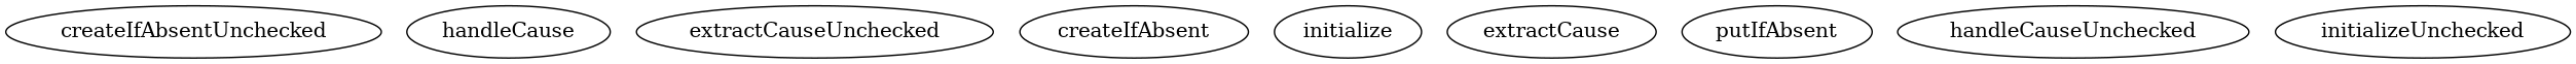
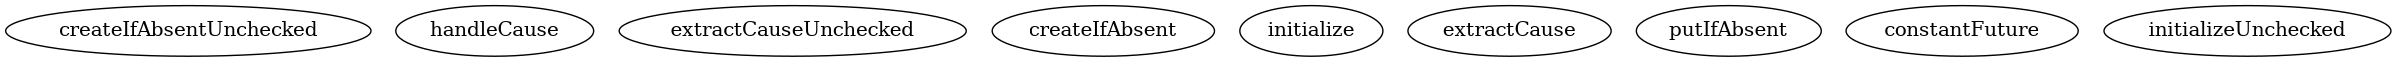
  digraph {
    createIfAbsentUnchecked
    handleCause
    extractCauseUnchecked
    createIfAbsent
    initialize
    extractCause
    putIfAbsent
-   handleCauseUnchecked
+   constantFuture
    initializeUnchecked
  }
